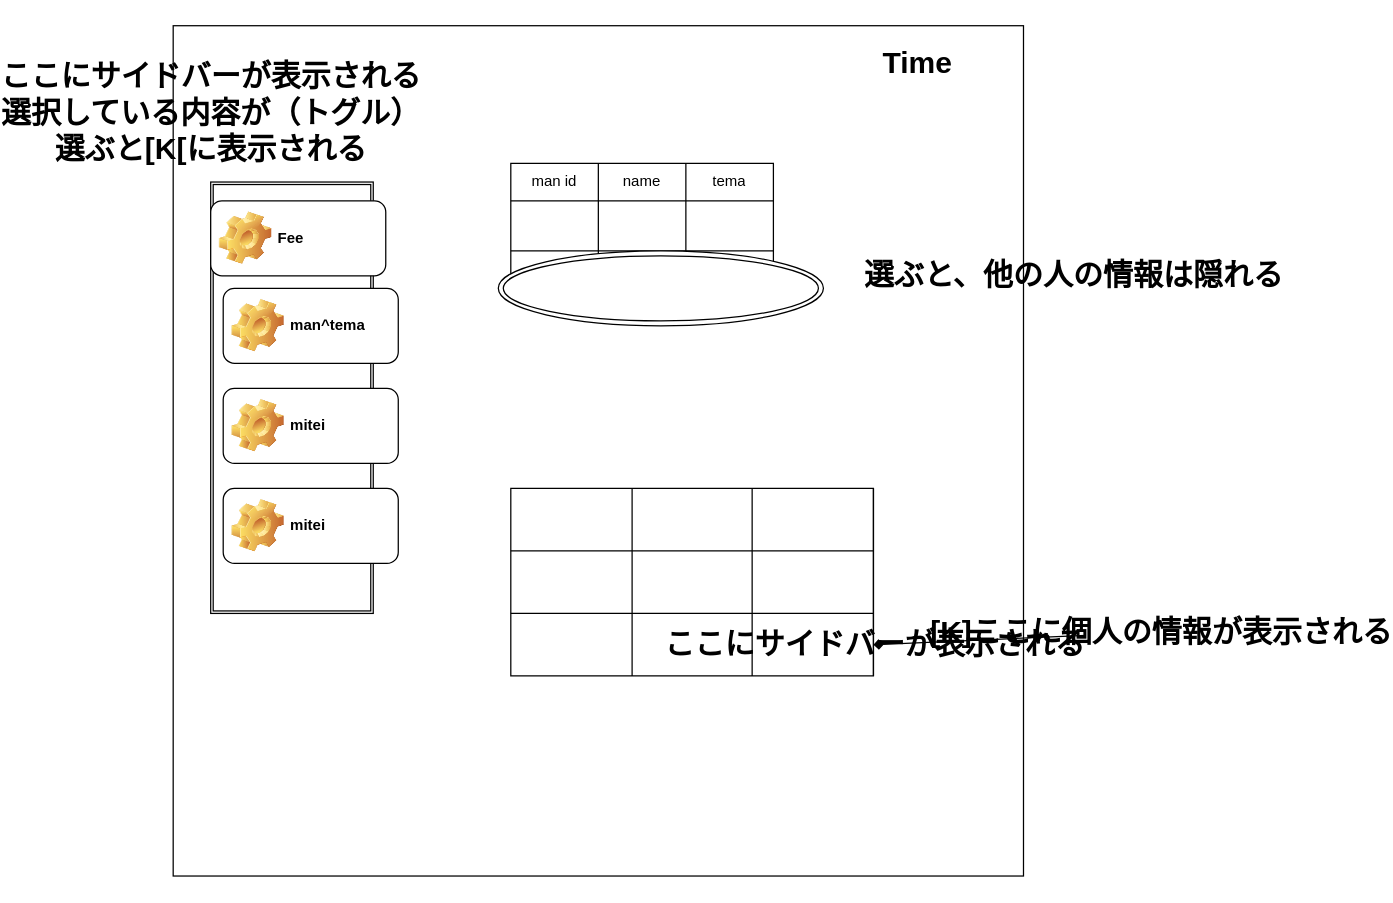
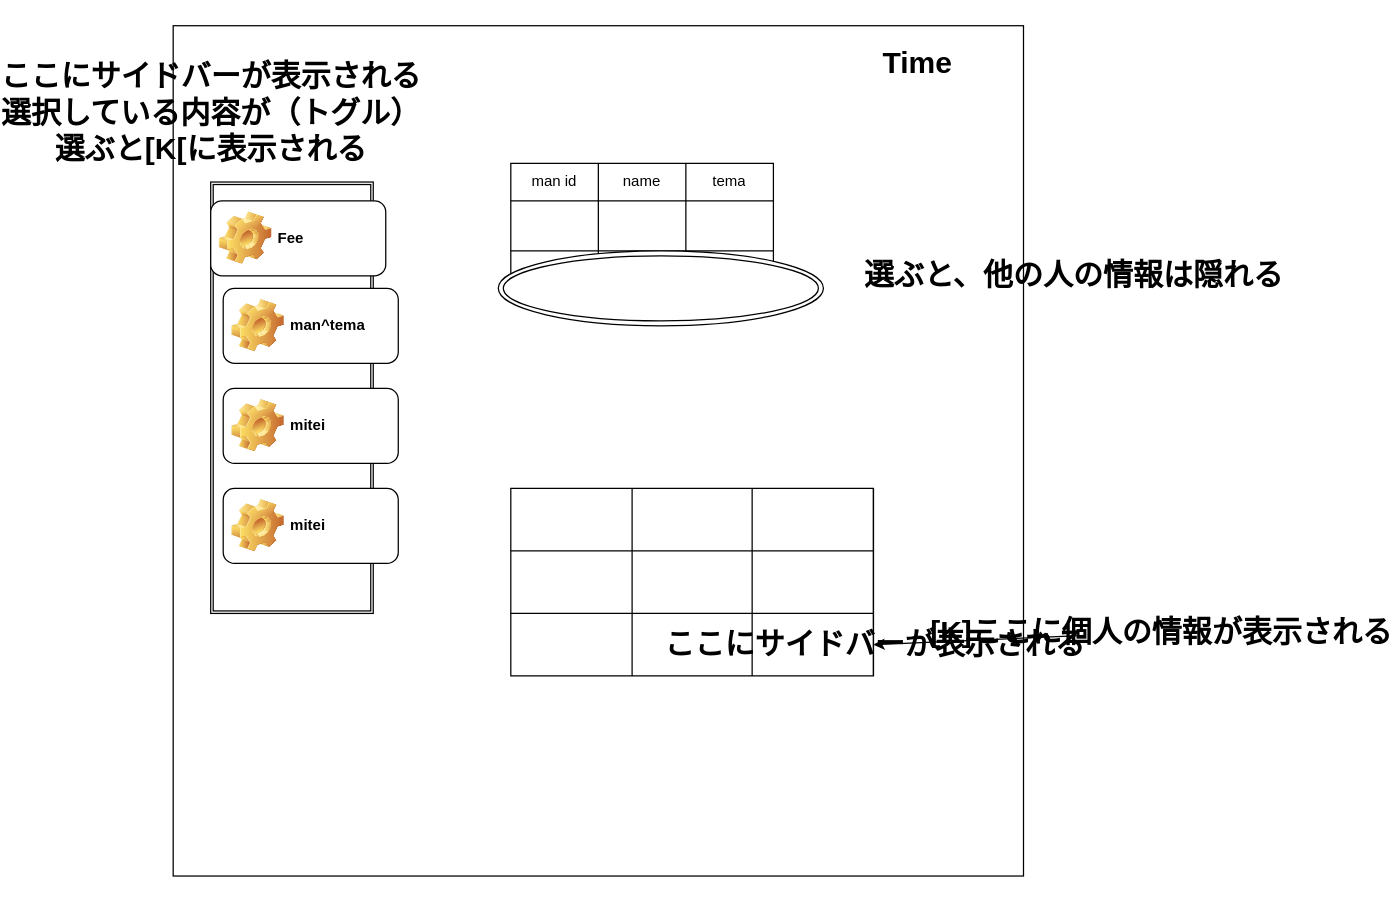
  <mxCell id="0" />
  <mxCell id="1" parent="0" />
  <mxCell id="2" value="" style="whiteSpace=wrap;html=1;aspect=fixed;" parent="1" vertex="1"><mxGeometry x="40" y="20" width="680" height="680" as="geometry" /></mxCell>
  <mxCell id="3" value="" style="shape=table;html=1;whiteSpace=wrap;startSize=0;container=1;collapsible=0;childLayout=tableLayout;" parent="1" vertex="1"><mxGeometry x="310" y="130" width="210" height="110.0" as="geometry" /></mxCell>
  <mxCell id="4" value="" style="shape=tableRow;horizontal=0;startSize=0;swimlaneHead=0;swimlaneBody=0;top=0;left=0;bottom=0;right=0;collapsible=0;dropTarget=0;fillColor=none;points=[[0,0.5],[1,0.5]];portConstraint=eastwest;" parent="3" vertex="1"><mxGeometry width="210" height="30" as="geometry" /></mxCell>
  <mxCell id="5" value="man id" style="shape=partialRectangle;html=1;whiteSpace=wrap;connectable=0;fillColor=none;top=0;left=0;bottom=0;right=0;overflow=hidden;" parent="4" vertex="1"><mxGeometry width="70" height="30" as="geometry"><mxRectangle width="70" height="30" as="alternateBounds" /></mxGeometry></mxCell>
  <mxCell id="6" value="name&lt;br&gt;" style="shape=partialRectangle;html=1;whiteSpace=wrap;connectable=0;fillColor=none;top=0;left=0;bottom=0;right=0;overflow=hidden;" parent="4" vertex="1"><mxGeometry x="70" width="70" height="30" as="geometry"><mxRectangle width="70" height="30" as="alternateBounds" /></mxGeometry></mxCell>
  <mxCell id="7" value="tema" style="shape=partialRectangle;html=1;whiteSpace=wrap;connectable=0;fillColor=none;top=0;left=0;bottom=0;right=0;overflow=hidden;" parent="4" vertex="1"><mxGeometry x="140" width="70" height="30" as="geometry"><mxRectangle width="70" height="30" as="alternateBounds" /></mxGeometry></mxCell>
  <mxCell id="8" value="" style="shape=tableRow;horizontal=0;startSize=0;swimlaneHead=0;swimlaneBody=0;top=0;left=0;bottom=0;right=0;collapsible=0;dropTarget=0;fillColor=none;points=[[0,0.5],[1,0.5]];portConstraint=eastwest;" parent="3" vertex="1"><mxGeometry y="30" width="210" height="40" as="geometry" /></mxCell>
  <mxCell id="9" value="" style="shape=partialRectangle;html=1;whiteSpace=wrap;connectable=0;fillColor=none;top=0;left=0;bottom=0;right=0;overflow=hidden;" parent="8" vertex="1"><mxGeometry width="70" height="40" as="geometry"><mxRectangle width="70" height="40" as="alternateBounds" /></mxGeometry></mxCell>
  <mxCell id="10" value="" style="shape=partialRectangle;html=1;whiteSpace=wrap;connectable=0;fillColor=none;top=0;left=0;bottom=0;right=0;overflow=hidden;" parent="8" vertex="1"><mxGeometry x="70" width="70" height="40" as="geometry"><mxRectangle width="70" height="40" as="alternateBounds" /></mxGeometry></mxCell>
  <mxCell id="11" value="" style="shape=partialRectangle;html=1;whiteSpace=wrap;connectable=0;fillColor=none;top=0;left=0;bottom=0;right=0;overflow=hidden;" parent="8" vertex="1"><mxGeometry x="140" width="70" height="40" as="geometry"><mxRectangle width="70" height="40" as="alternateBounds" /></mxGeometry></mxCell>
  <mxCell id="12" value="" style="shape=tableRow;horizontal=0;startSize=0;swimlaneHead=0;swimlaneBody=0;top=0;left=0;bottom=0;right=0;collapsible=0;dropTarget=0;fillColor=none;points=[[0,0.5],[1,0.5]];portConstraint=eastwest;" parent="3" vertex="1"><mxGeometry y="70" width="210" height="40" as="geometry" /></mxCell>
  <mxCell id="13" value="" style="shape=partialRectangle;html=1;whiteSpace=wrap;connectable=0;fillColor=none;top=0;left=0;bottom=0;right=0;overflow=hidden;" parent="12" vertex="1"><mxGeometry width="70" height="40" as="geometry"><mxRectangle width="70" height="40" as="alternateBounds" /></mxGeometry></mxCell>
  <mxCell id="14" value="" style="shape=partialRectangle;html=1;whiteSpace=wrap;connectable=0;fillColor=none;top=0;left=0;bottom=0;right=0;overflow=hidden;" parent="12" vertex="1"><mxGeometry x="70" width="70" height="40" as="geometry"><mxRectangle width="70" height="40" as="alternateBounds" /></mxGeometry></mxCell>
  <mxCell id="15" value="" style="shape=partialRectangle;html=1;whiteSpace=wrap;connectable=0;fillColor=none;top=0;left=0;bottom=0;right=0;overflow=hidden;pointerEvents=1;" parent="12" vertex="1"><mxGeometry x="140" width="70" height="40" as="geometry"><mxRectangle width="70" height="40" as="alternateBounds" /></mxGeometry></mxCell>
  <mxCell id="16" value="Time" style="text;strokeColor=none;fillColor=none;html=1;fontSize=24;fontStyle=1;verticalAlign=middle;align=center;" parent="1" vertex="1"><mxGeometry x="585" y="30" width="100" height="40" as="geometry" /></mxCell>
  <mxCell id="17" value="" style="shape=table;html=1;whiteSpace=wrap;startSize=0;container=1;collapsible=0;childLayout=tableLayout;" parent="1" vertex="1"><mxGeometry x="310" y="390" width="290" height="150" as="geometry" /></mxCell>
  <mxCell id="18" value="" style="shape=tableRow;horizontal=0;startSize=0;swimlaneHead=0;swimlaneBody=0;top=0;left=0;bottom=0;right=0;collapsible=0;dropTarget=0;fillColor=none;points=[[0,0.5],[1,0.5]];portConstraint=eastwest;" parent="17" vertex="1"><mxGeometry width="290" height="50" as="geometry" /></mxCell>
  <mxCell id="19" value="" style="shape=partialRectangle;html=1;whiteSpace=wrap;connectable=0;fillColor=none;top=0;left=0;bottom=0;right=0;overflow=hidden;" parent="18" vertex="1"><mxGeometry width="97" height="50" as="geometry"><mxRectangle width="97" height="50" as="alternateBounds" /></mxGeometry></mxCell>
  <mxCell id="20" value="" style="shape=partialRectangle;html=1;whiteSpace=wrap;connectable=0;fillColor=none;top=0;left=0;bottom=0;right=0;overflow=hidden;" parent="18" vertex="1"><mxGeometry x="97" width="96" height="50" as="geometry"><mxRectangle width="96" height="50" as="alternateBounds" /></mxGeometry></mxCell>
  <mxCell id="21" value="" style="shape=partialRectangle;html=1;whiteSpace=wrap;connectable=0;fillColor=none;top=0;left=0;bottom=0;right=0;overflow=hidden;" parent="18" vertex="1"><mxGeometry x="193" width="97" height="50" as="geometry"><mxRectangle width="97" height="50" as="alternateBounds" /></mxGeometry></mxCell>
  <mxCell id="22" value="" style="shape=tableRow;horizontal=0;startSize=0;swimlaneHead=0;swimlaneBody=0;top=0;left=0;bottom=0;right=0;collapsible=0;dropTarget=0;fillColor=none;points=[[0,0.5],[1,0.5]];portConstraint=eastwest;" parent="17" vertex="1"><mxGeometry y="50" width="290" height="50" as="geometry" /></mxCell>
  <mxCell id="23" value="" style="shape=partialRectangle;html=1;whiteSpace=wrap;connectable=0;fillColor=none;top=0;left=0;bottom=0;right=0;overflow=hidden;" parent="22" vertex="1"><mxGeometry width="97" height="50" as="geometry"><mxRectangle width="97" height="50" as="alternateBounds" /></mxGeometry></mxCell>
  <mxCell id="24" value="" style="shape=partialRectangle;html=1;whiteSpace=wrap;connectable=0;fillColor=none;top=0;left=0;bottom=0;right=0;overflow=hidden;" parent="22" vertex="1"><mxGeometry x="97" width="96" height="50" as="geometry"><mxRectangle width="96" height="50" as="alternateBounds" /></mxGeometry></mxCell>
  <mxCell id="25" value="" style="shape=partialRectangle;html=1;whiteSpace=wrap;connectable=0;fillColor=none;top=0;left=0;bottom=0;right=0;overflow=hidden;" parent="22" vertex="1"><mxGeometry x="193" width="97" height="50" as="geometry"><mxRectangle width="97" height="50" as="alternateBounds" /></mxGeometry></mxCell>
  <mxCell id="26" value="" style="shape=tableRow;horizontal=0;startSize=0;swimlaneHead=0;swimlaneBody=0;top=0;left=0;bottom=0;right=0;collapsible=0;dropTarget=0;fillColor=none;points=[[0,0.5],[1,0.5]];portConstraint=eastwest;" parent="17" vertex="1"><mxGeometry y="100" width="290" height="50" as="geometry" /></mxCell>
  <mxCell id="27" value="" style="shape=partialRectangle;html=1;whiteSpace=wrap;connectable=0;fillColor=none;top=0;left=0;bottom=0;right=0;overflow=hidden;" parent="26" vertex="1"><mxGeometry width="97" height="50" as="geometry"><mxRectangle width="97" height="50" as="alternateBounds" /></mxGeometry></mxCell>
  <mxCell id="28" value="" style="shape=partialRectangle;html=1;whiteSpace=wrap;connectable=0;fillColor=none;top=0;left=0;bottom=0;right=0;overflow=hidden;" parent="26" vertex="1"><mxGeometry x="97" width="96" height="50" as="geometry"><mxRectangle width="96" height="50" as="alternateBounds" /></mxGeometry></mxCell>
  <mxCell id="29" value="" style="shape=partialRectangle;html=1;whiteSpace=wrap;connectable=0;fillColor=none;top=0;left=0;bottom=0;right=0;overflow=hidden;pointerEvents=1;" parent="26" vertex="1"><mxGeometry x="193" width="97" height="50" as="geometry"><mxRectangle width="97" height="50" as="alternateBounds" /></mxGeometry></mxCell>
  <mxCell id="30" value="ここにサイドバーが表示される" style="text;strokeColor=none;fillColor=none;html=1;fontSize=24;fontStyle=1;verticalAlign=middle;align=center;" parent="26" vertex="1"><mxGeometry x="290" height="50" as="geometry"><mxRectangle width="NaN" height="50" as="alternateBounds" /></mxGeometry></mxCell>
  <mxCell id="31" value="" style="ellipse;shape=doubleEllipse;whiteSpace=wrap;html=1;" parent="1" vertex="1"><mxGeometry x="300" y="200" width="260" height="60" as="geometry" /></mxCell>
  <mxCell id="32" value="選ぶと、他の人の情報は隠れる" style="text;strokeColor=none;fillColor=none;html=1;fontSize=24;fontStyle=1;verticalAlign=middle;align=center;" parent="1" vertex="1"><mxGeometry x="710" y="200" width="100" height="40" as="geometry" /></mxCell>
- <mxCell id="33" value="" style="edgeStyle=none;html=1;endArrow=diamond;" parent="1" source="34" target="30" edge="1"><mxGeometry relative="1" as="geometry" /></mxCell>
+ <mxCell id="33" value="" style="edgeStyle=none;html=1;" parent="1" source="34" target="30" edge="1"><mxGeometry relative="1" as="geometry" /></mxCell>
  <mxCell id="34" value="[K]ここに個人の情報が表示される" style="text;strokeColor=none;fillColor=none;html=1;fontSize=24;fontStyle=1;verticalAlign=middle;align=center;" parent="1" vertex="1"><mxGeometry x="770" y="485" width="120" height="40" as="geometry" /></mxCell>
  <mxCell id="35" value="" style="shape=ext;double=1;rounded=0;whiteSpace=wrap;html=1;" parent="1" vertex="1"><mxGeometry x="70" y="145" width="130" height="345" as="geometry" /></mxCell>
  <mxCell id="36" value="Fee" style="label;whiteSpace=wrap;html=1;image=img/clipart/Gear_128x128.png" parent="1" vertex="1"><mxGeometry x="70" y="160" width="140" height="60" as="geometry" /></mxCell>
  <mxCell id="37" value="man^tema" style="label;whiteSpace=wrap;html=1;image=img/clipart/Gear_128x128.png" parent="1" vertex="1"><mxGeometry x="80" y="230" width="140" height="60" as="geometry" /></mxCell>
  <mxCell id="38" value="mitei" style="label;whiteSpace=wrap;html=1;image=img/clipart/Gear_128x128.png" parent="1" vertex="1"><mxGeometry x="80" y="310" width="140" height="60" as="geometry" /></mxCell>
  <mxCell id="39" value="mitei" style="label;whiteSpace=wrap;html=1;image=img/clipart/Gear_128x128.png" parent="1" vertex="1"><mxGeometry x="80" y="390" width="140" height="60" as="geometry" /></mxCell>
  <mxCell id="40" value="ここにサイドバーが表示される&lt;br&gt;選択している内容が（トグル）&lt;br&gt;選ぶと[K[に表示される" style="text;strokeColor=none;fillColor=none;html=1;fontSize=24;fontStyle=1;verticalAlign=middle;align=center;" parent="1" vertex="1"><mxGeometry x="20" y="70" width="100" height="40" as="geometry" /></mxCell>
